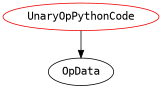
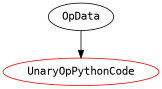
  digraph {
    fontname="DejaVu Sans Mono"
    node [fontname="DejaVu Sans Mono"]
    n1 [color=red2 label=UnaryOpPythonCode shape=oval]
    OpData
-   n1 -> OpData [fontname="DejaVu Sans Mono"]
+   OpData -> n1 [fontname="DejaVu Sans Mono"]
  }
